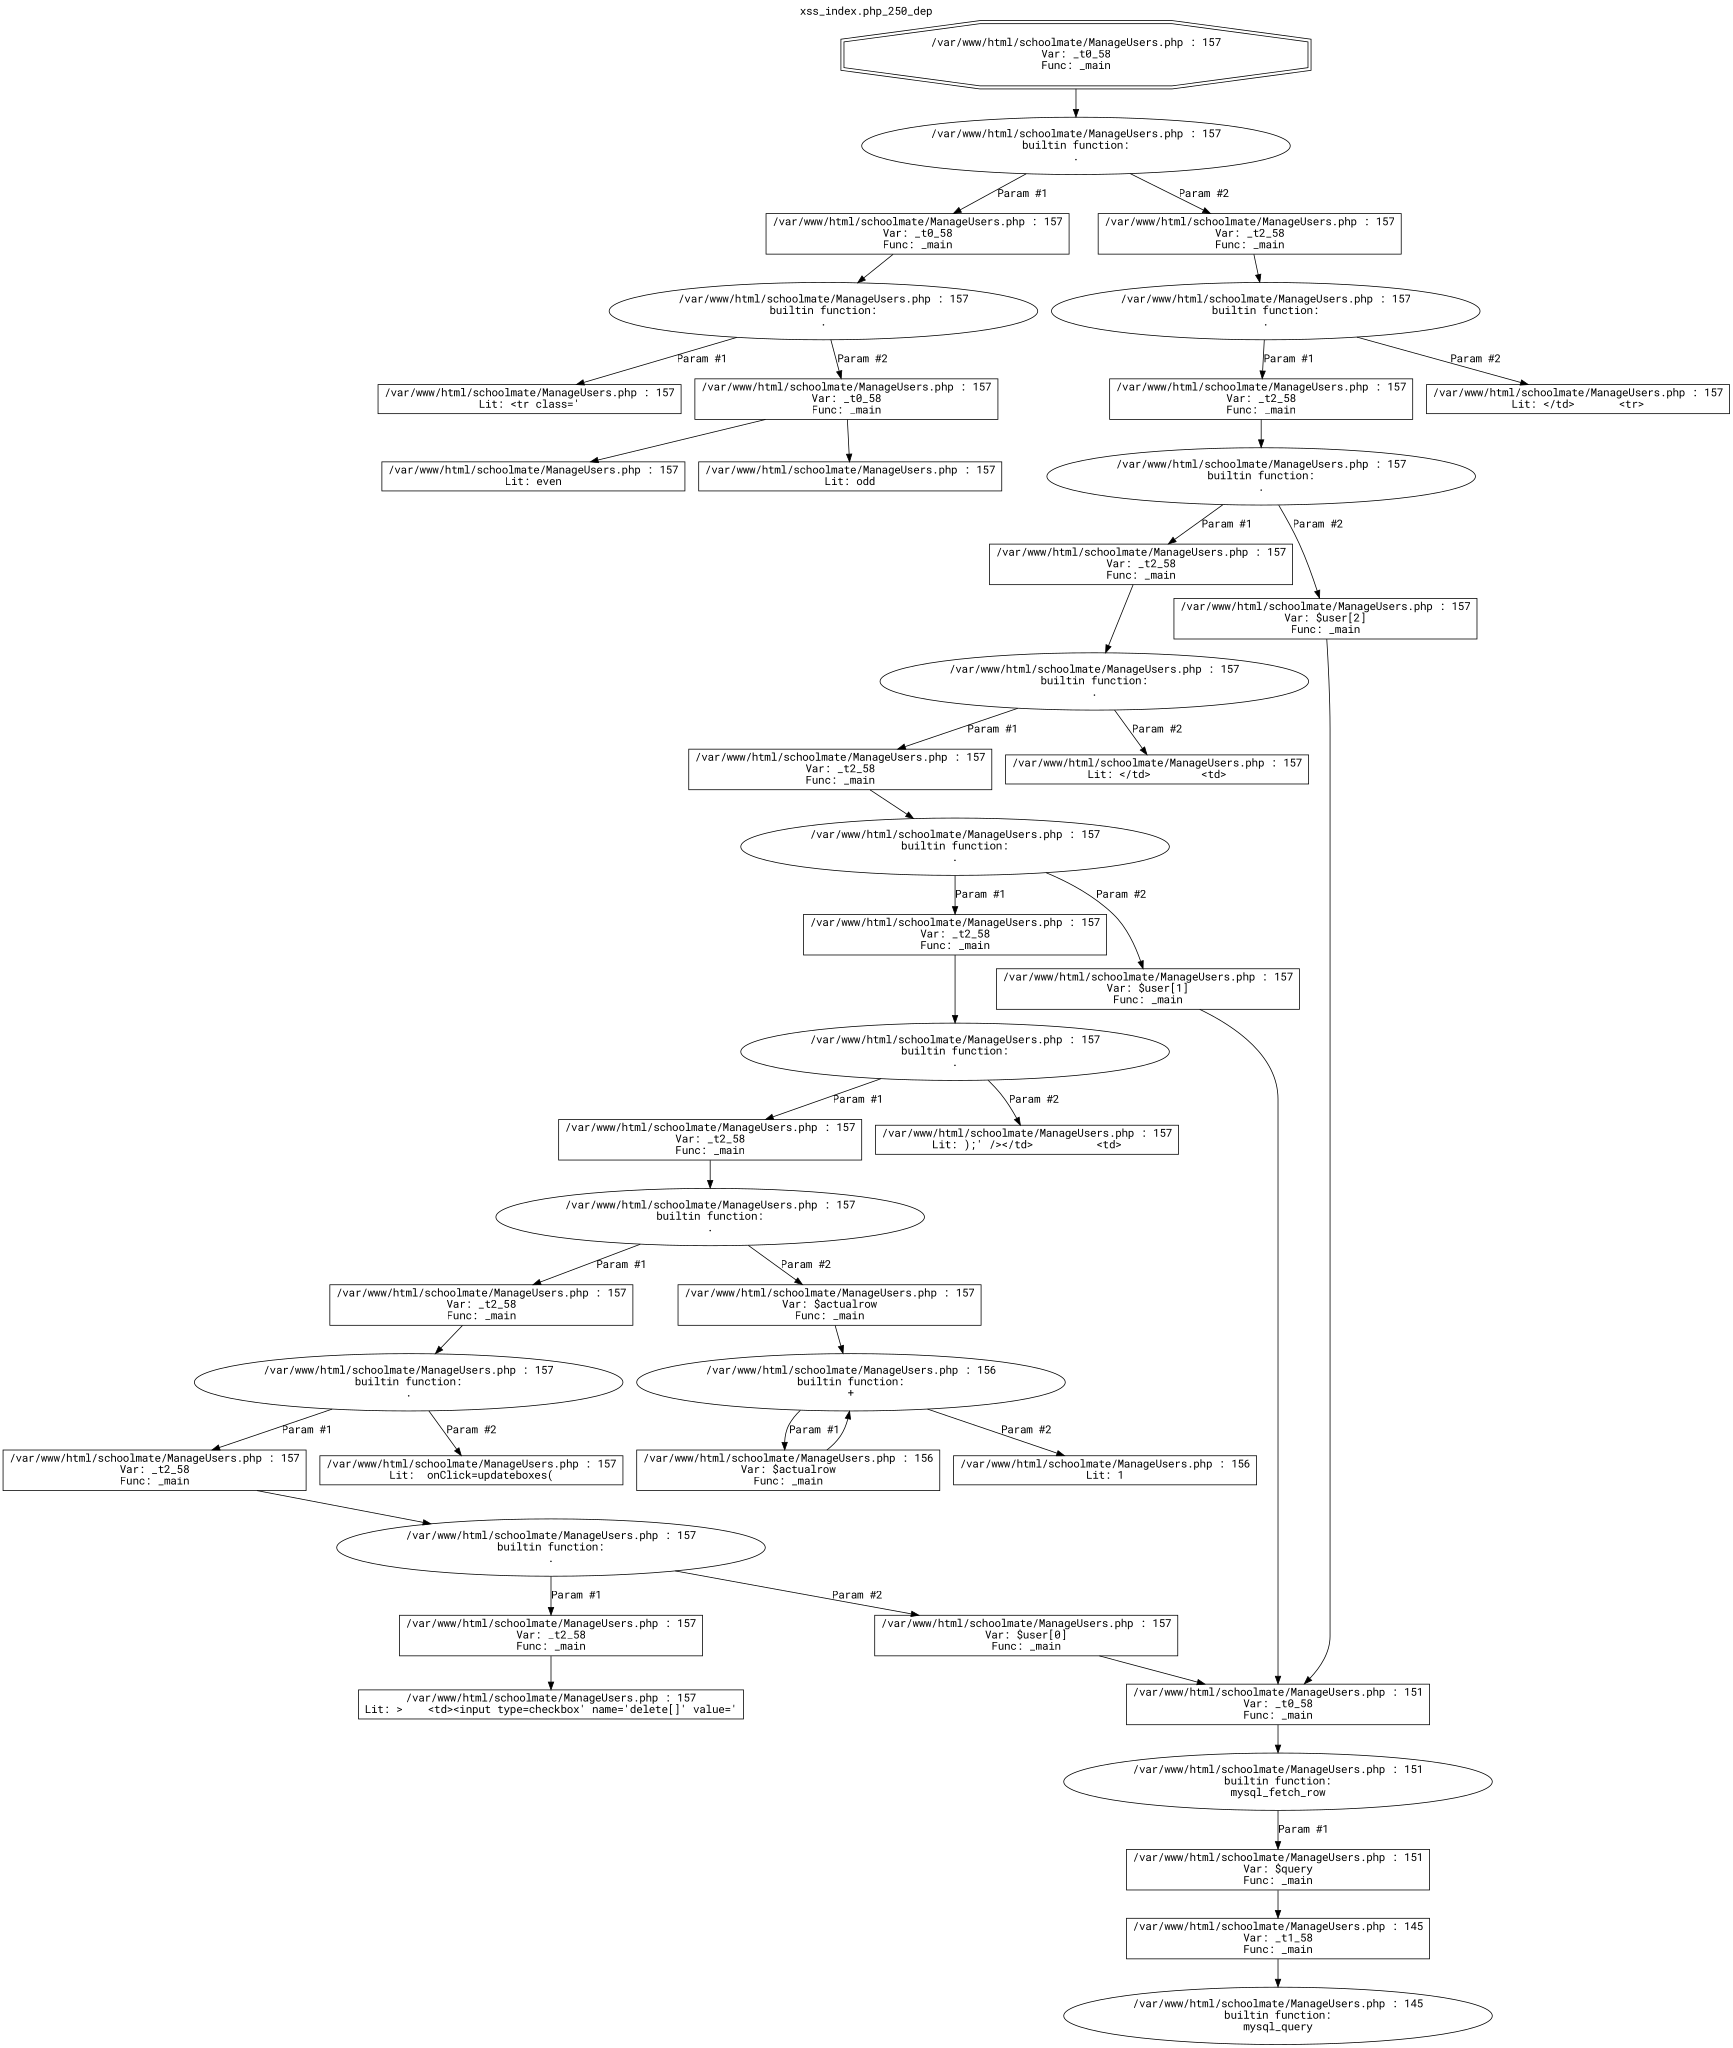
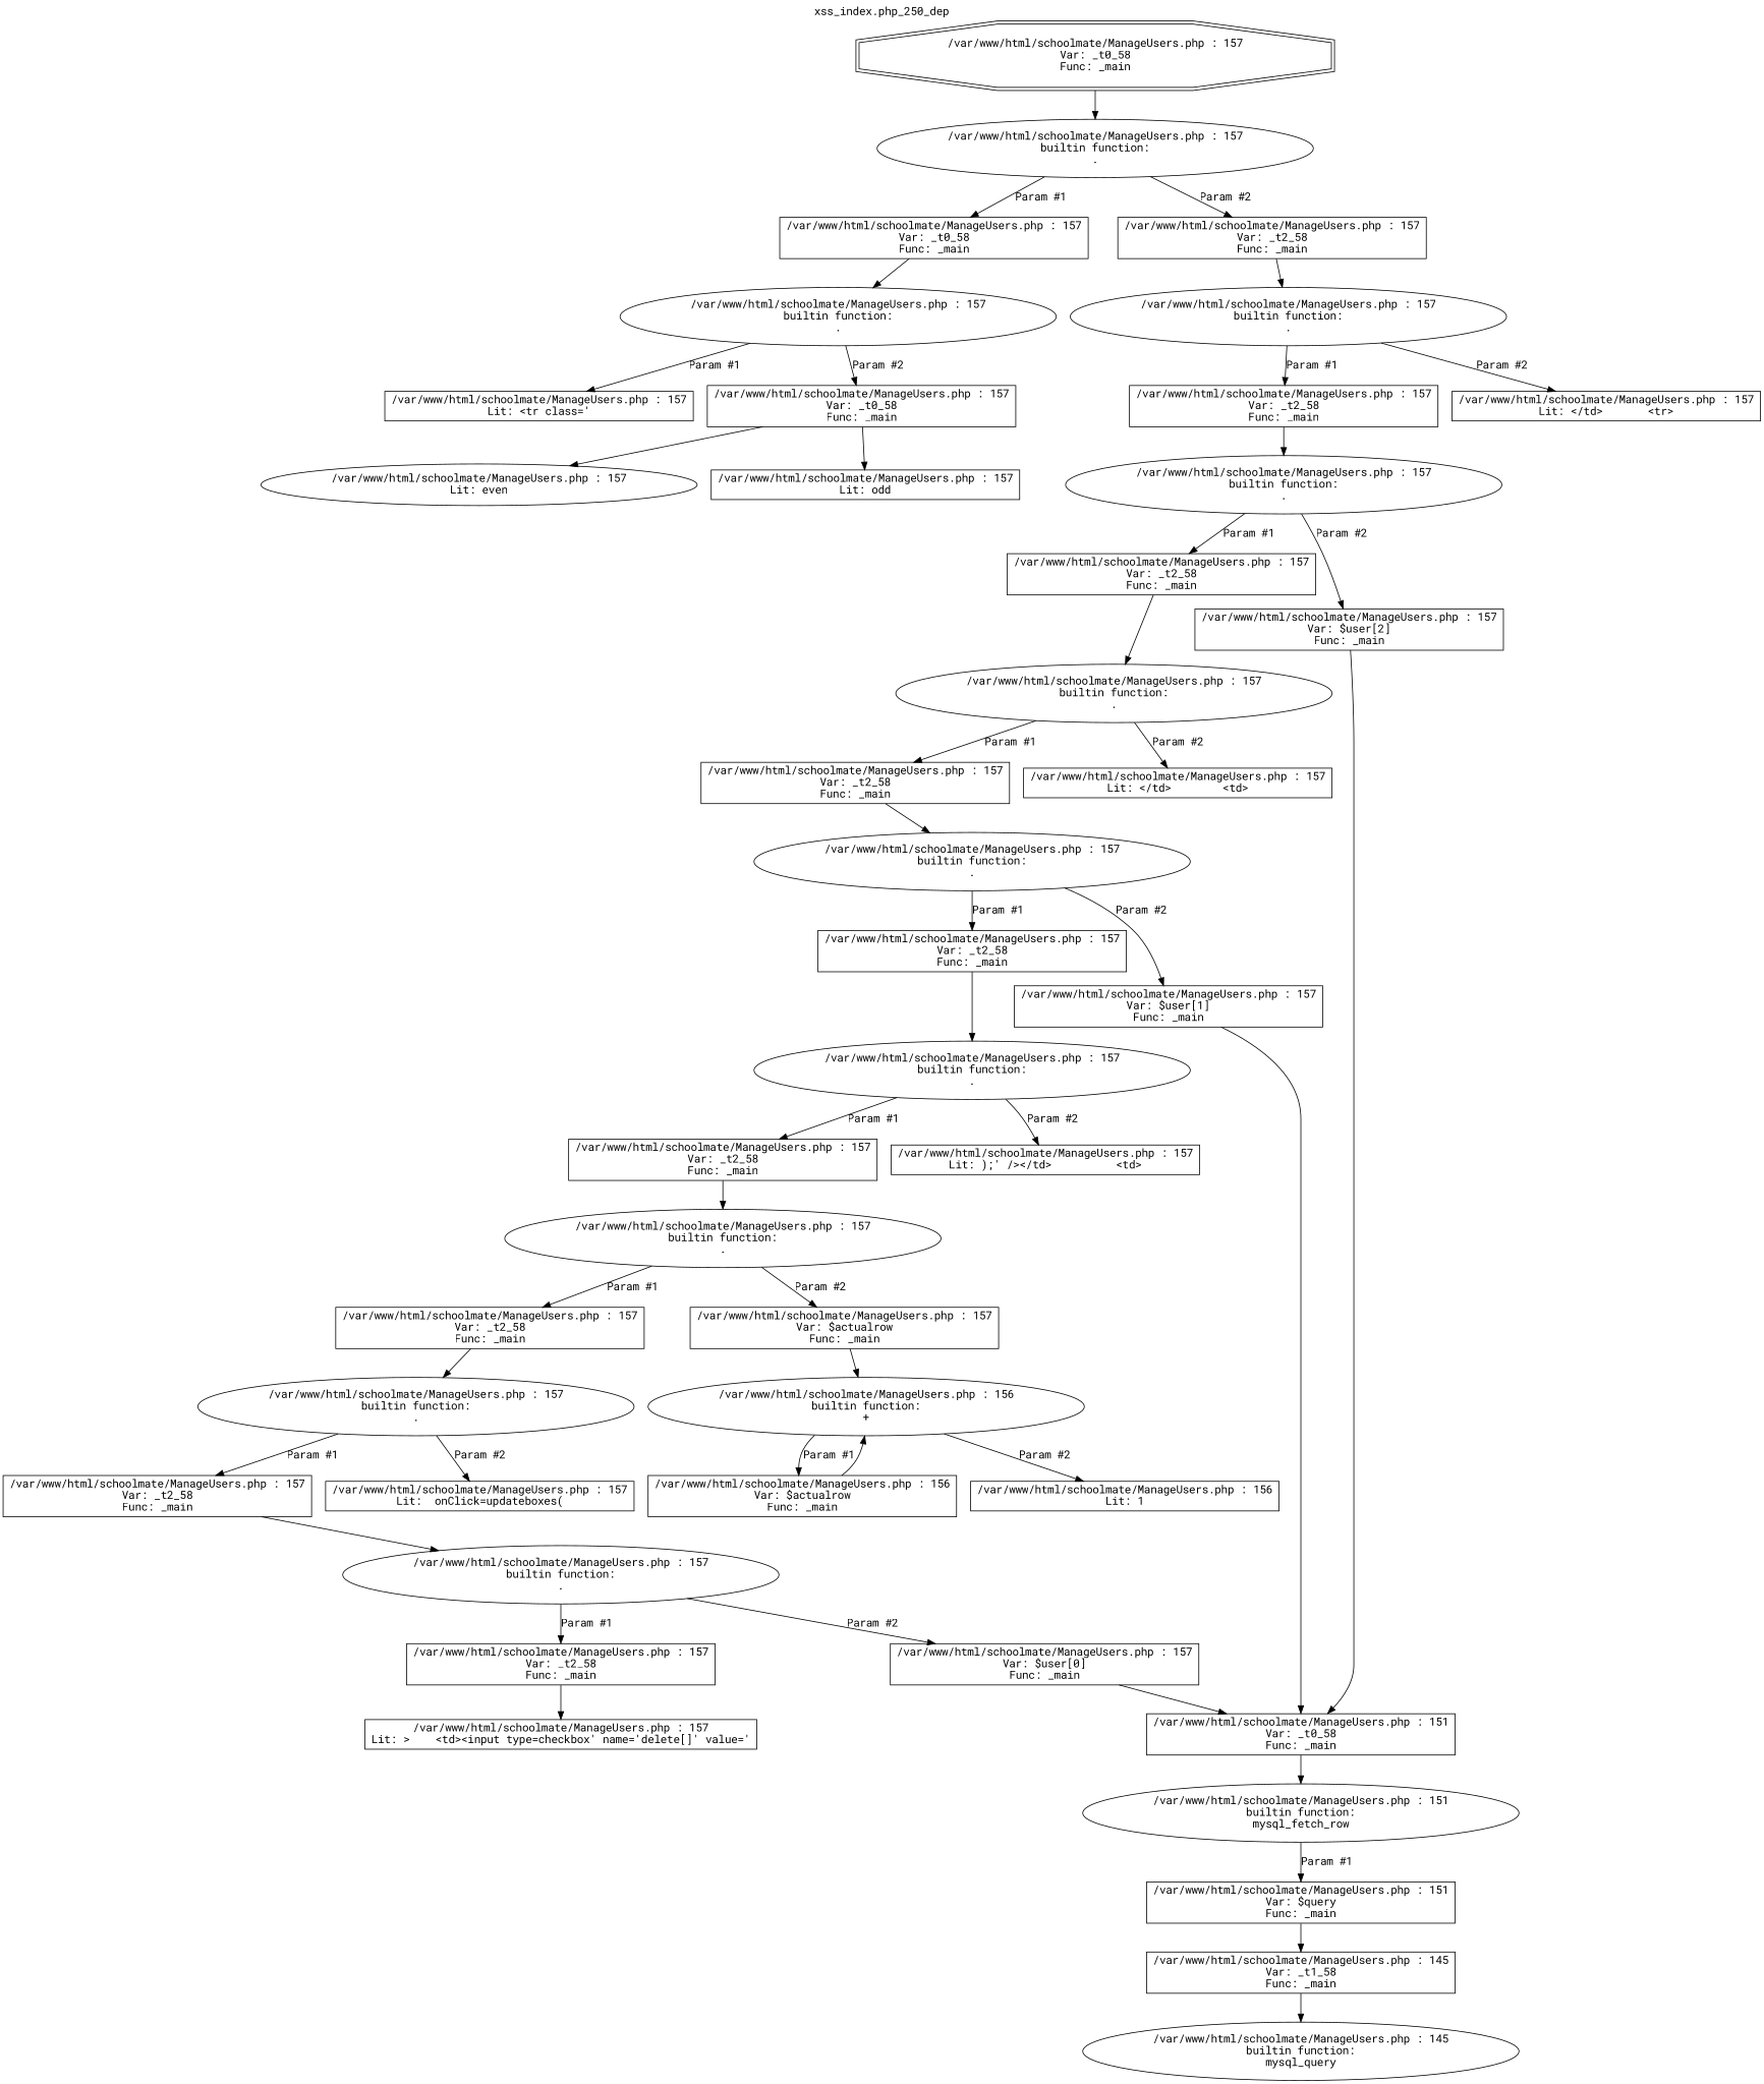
  digraph {
    fontname="Roboto Mono"
    label="xss_index.php_250_dep"
    labelloc=t
    node [fontname="Roboto Mono" shape=box]
    edge [fontname="Roboto Mono"]
    n1 [label="/var/www/html/schoolmate/ManageUsers.php : 157\nVar: _t0_58\nFunc: _main\n" shape=doubleoctagon]
    n2 [label="/var/www/html/schoolmate/ManageUsers.php : 157\nbuiltin function:\n.\n" shape=ellipse]
    n3 [label="/var/www/html/schoolmate/ManageUsers.php : 157\nVar: _t0_58\nFunc: _main\n"]
    n4 [label="/var/www/html/schoolmate/ManageUsers.php : 157\nVar: _t2_58\nFunc: _main\n"]
    n5 [label="/var/www/html/schoolmate/ManageUsers.php : 157\nbuiltin function:\n.\n" shape=ellipse]
    n6 [label="/var/www/html/schoolmate/ManageUsers.php : 157\nbuiltin function:\n.\n" shape=ellipse]
    n7 [label="/var/www/html/schoolmate/ManageUsers.php : 157\nLit: <tr class='\n"]
    n8 [label="/var/www/html/schoolmate/ManageUsers.php : 157\nVar: _t0_58\nFunc: _main\n"]
-   n9 [label="/var/www/html/schoolmate/ManageUsers.php : 157\nLit: even\n"]
+   n9 [label="/var/www/html/schoolmate/ManageUsers.php : 157\nLit: even\n" shape=ellipse]
    n10 [label="/var/www/html/schoolmate/ManageUsers.php : 157\nLit: odd\n"]
    n11 [label="/var/www/html/schoolmate/ManageUsers.php : 157\nVar: _t2_58\nFunc: _main\n"]
    n12 [label="/var/www/html/schoolmate/ManageUsers.php : 157\nLit: </td>	 <tr>\n"]
    n13 [label="/var/www/html/schoolmate/ManageUsers.php : 157\nbuiltin function:\n.\n" shape=ellipse]
    n14 [label="/var/www/html/schoolmate/ManageUsers.php : 157\nVar: _t2_58\nFunc: _main\n"]
    n15 [label="/var/www/html/schoolmate/ManageUsers.php : 157\nVar: $user[2]\nFunc: _main\n"]
    n16 [label="/var/www/html/schoolmate/ManageUsers.php : 157\nbuiltin function:\n.\n" shape=ellipse]
    n17 [label="/var/www/html/schoolmate/ManageUsers.php : 151\nVar: _t0_58\nFunc: _main\n"]
    n18 [label="/var/www/html/schoolmate/ManageUsers.php : 157\nVar: _t2_58\nFunc: _main\n"]
    n19 [label="/var/www/html/schoolmate/ManageUsers.php : 157\nLit: </td>	  <td>\n"]
    n20 [label="/var/www/html/schoolmate/ManageUsers.php : 157\nbuiltin function:\n.\n" shape=ellipse]
    n21 [label="/var/www/html/schoolmate/ManageUsers.php : 157\nVar: _t2_58\nFunc: _main\n"]
    n22 [label="/var/www/html/schoolmate/ManageUsers.php : 157\nVar: $user[1]\nFunc: _main\n"]
    n23 [label="/var/www/html/schoolmate/ManageUsers.php : 157\nbuiltin function:\n.\n" shape=ellipse]
    n24 [label="/var/www/html/schoolmate/ManageUsers.php : 157\nVar: _t2_58\nFunc: _main\n"]
    n25 [label="/var/www/html/schoolmate/ManageUsers.php : 157\nLit: );' /></td>	  <td>\n"]
    n26 [label="/var/www/html/schoolmate/ManageUsers.php : 157\nbuiltin function:\n.\n" shape=ellipse]
    n27 [label="/var/www/html/schoolmate/ManageUsers.php : 157\nVar: _t2_58\nFunc: _main\n"]
    n28 [label="/var/www/html/schoolmate/ManageUsers.php : 157\nVar: $actualrow\nFunc: _main\n"]
    n29 [label="/var/www/html/schoolmate/ManageUsers.php : 157\nbuiltin function:\n.\n" shape=ellipse]
    n30 [label="/var/www/html/schoolmate/ManageUsers.php : 156\nbuiltin function:\n+\n" shape=ellipse]
    n31 [label="/var/www/html/schoolmate/ManageUsers.php : 157\nVar: _t2_58\nFunc: _main\n"]
    n32 [label="/var/www/html/schoolmate/ManageUsers.php : 157\nLit:  onClick=updateboxes(\n"]
    n33 [label="/var/www/html/schoolmate/ManageUsers.php : 157\nbuiltin function:\n.\n" shape=ellipse]
    n34 [label="/var/www/html/schoolmate/ManageUsers.php : 157\nVar: _t2_58\nFunc: _main\n"]
    n35 [label="/var/www/html/schoolmate/ManageUsers.php : 157\nVar: $user[0]\nFunc: _main\n"]
    n36 [label="/var/www/html/schoolmate/ManageUsers.php : 157\nLit: >	  <td><input type=checkbox' name='delete[]' value='\n"]
    n37 [label="/var/www/html/schoolmate/ManageUsers.php : 151\nbuiltin function:\nmysql_fetch_row\n" shape=ellipse]
    n38 [label="/var/www/html/schoolmate/ManageUsers.php : 151\nVar: $query\nFunc: _main\n"]
    n39 [label="/var/www/html/schoolmate/ManageUsers.php : 145\nVar: _t1_58\nFunc: _main\n"]
    n40 [label="/var/www/html/schoolmate/ManageUsers.php : 145\nbuiltin function:\nmysql_query\n" shape=ellipse]
    n41 [label="/var/www/html/schoolmate/ManageUsers.php : 156\nVar: $actualrow\nFunc: _main\n"]
    n42 [label="/var/www/html/schoolmate/ManageUsers.php : 156\nLit: 1\n"]
    n1 -> n2
    n2 -> n3 [label="Param #1"]
    n2 -> n4 [label="Param #2"]
    n3 -> n5
    n4 -> n6
    n5 -> n7 [label="Param #1"]
    n5 -> n8 [label="Param #2"]
    n6 -> n11 [label="Param #1"]
    n6 -> n12 [label="Param #2"]
    n8 -> n9
    n8 -> n10
    n11 -> n13
    n13 -> n14 [label="Param #1"]
    n13 -> n15 [label="Param #2"]
    n14 -> n16
    n15 -> n17
    n16 -> n18 [label="Param #1"]
    n16 -> n19 [label="Param #2"]
    n17 -> n37
    n18 -> n20
    n20 -> n21 [label="Param #1"]
    n20 -> n22 [label="Param #2"]
    n21 -> n23
    n22 -> n17
    n23 -> n24 [label="Param #1"]
    n23 -> n25 [label="Param #2"]
    n24 -> n26
    n26 -> n27 [label="Param #1"]
    n26 -> n28 [label="Param #2"]
    n27 -> n29
    n28 -> n30
    n29 -> n31 [label="Param #1"]
    n29 -> n32 [label="Param #2"]
    n30 -> n41 [label="Param #1"]
    n30 -> n42 [label="Param #2"]
    n31 -> n33
    n33 -> n34 [label="Param #1"]
    n33 -> n35 [label="Param #2"]
    n34 -> n36
    n35 -> n17
    n37 -> n38 [label="Param #1"]
    n38 -> n39
    n39 -> n40
    n41 -> n30
  }
